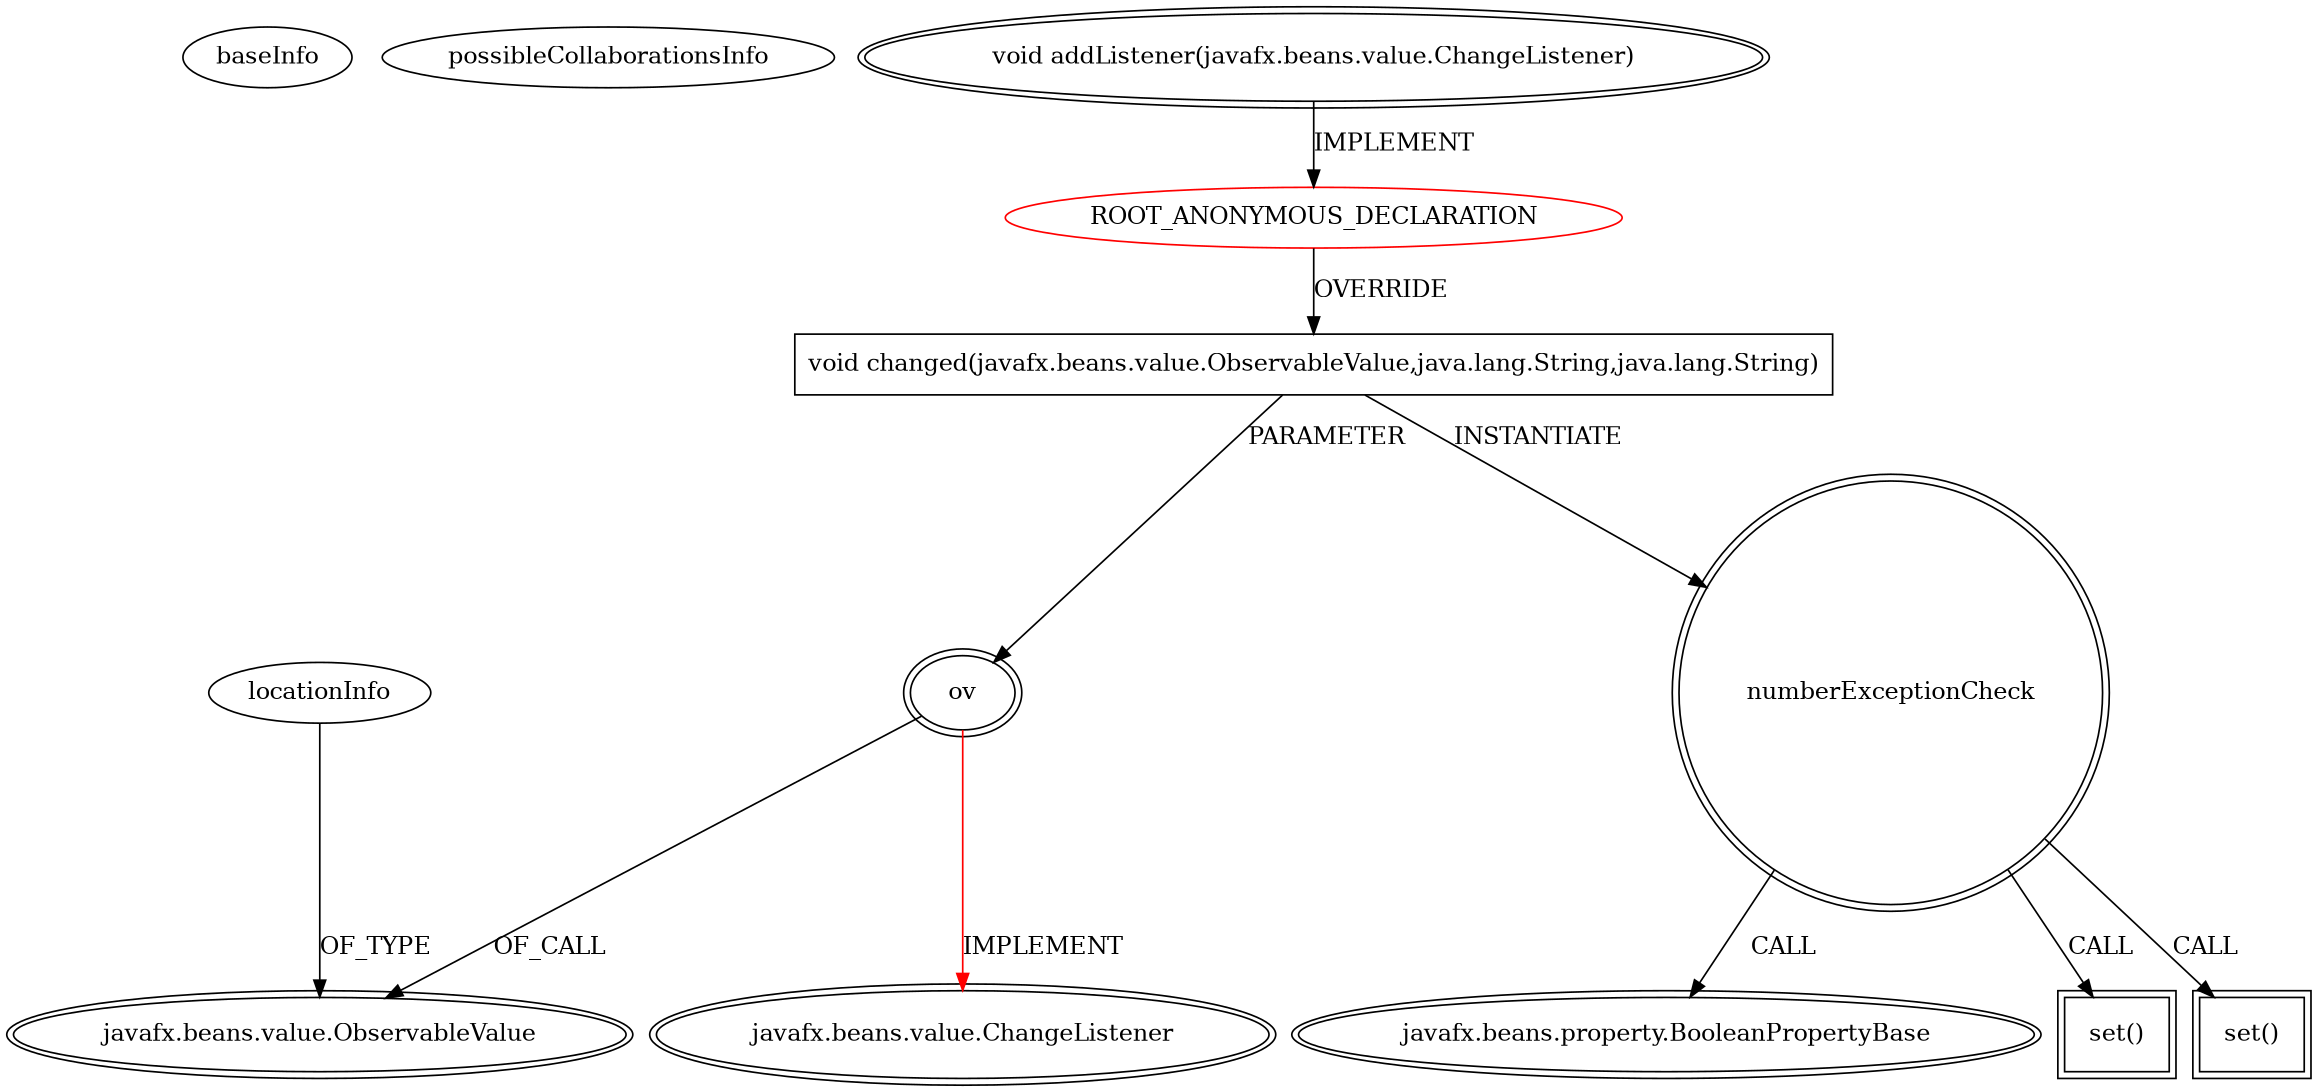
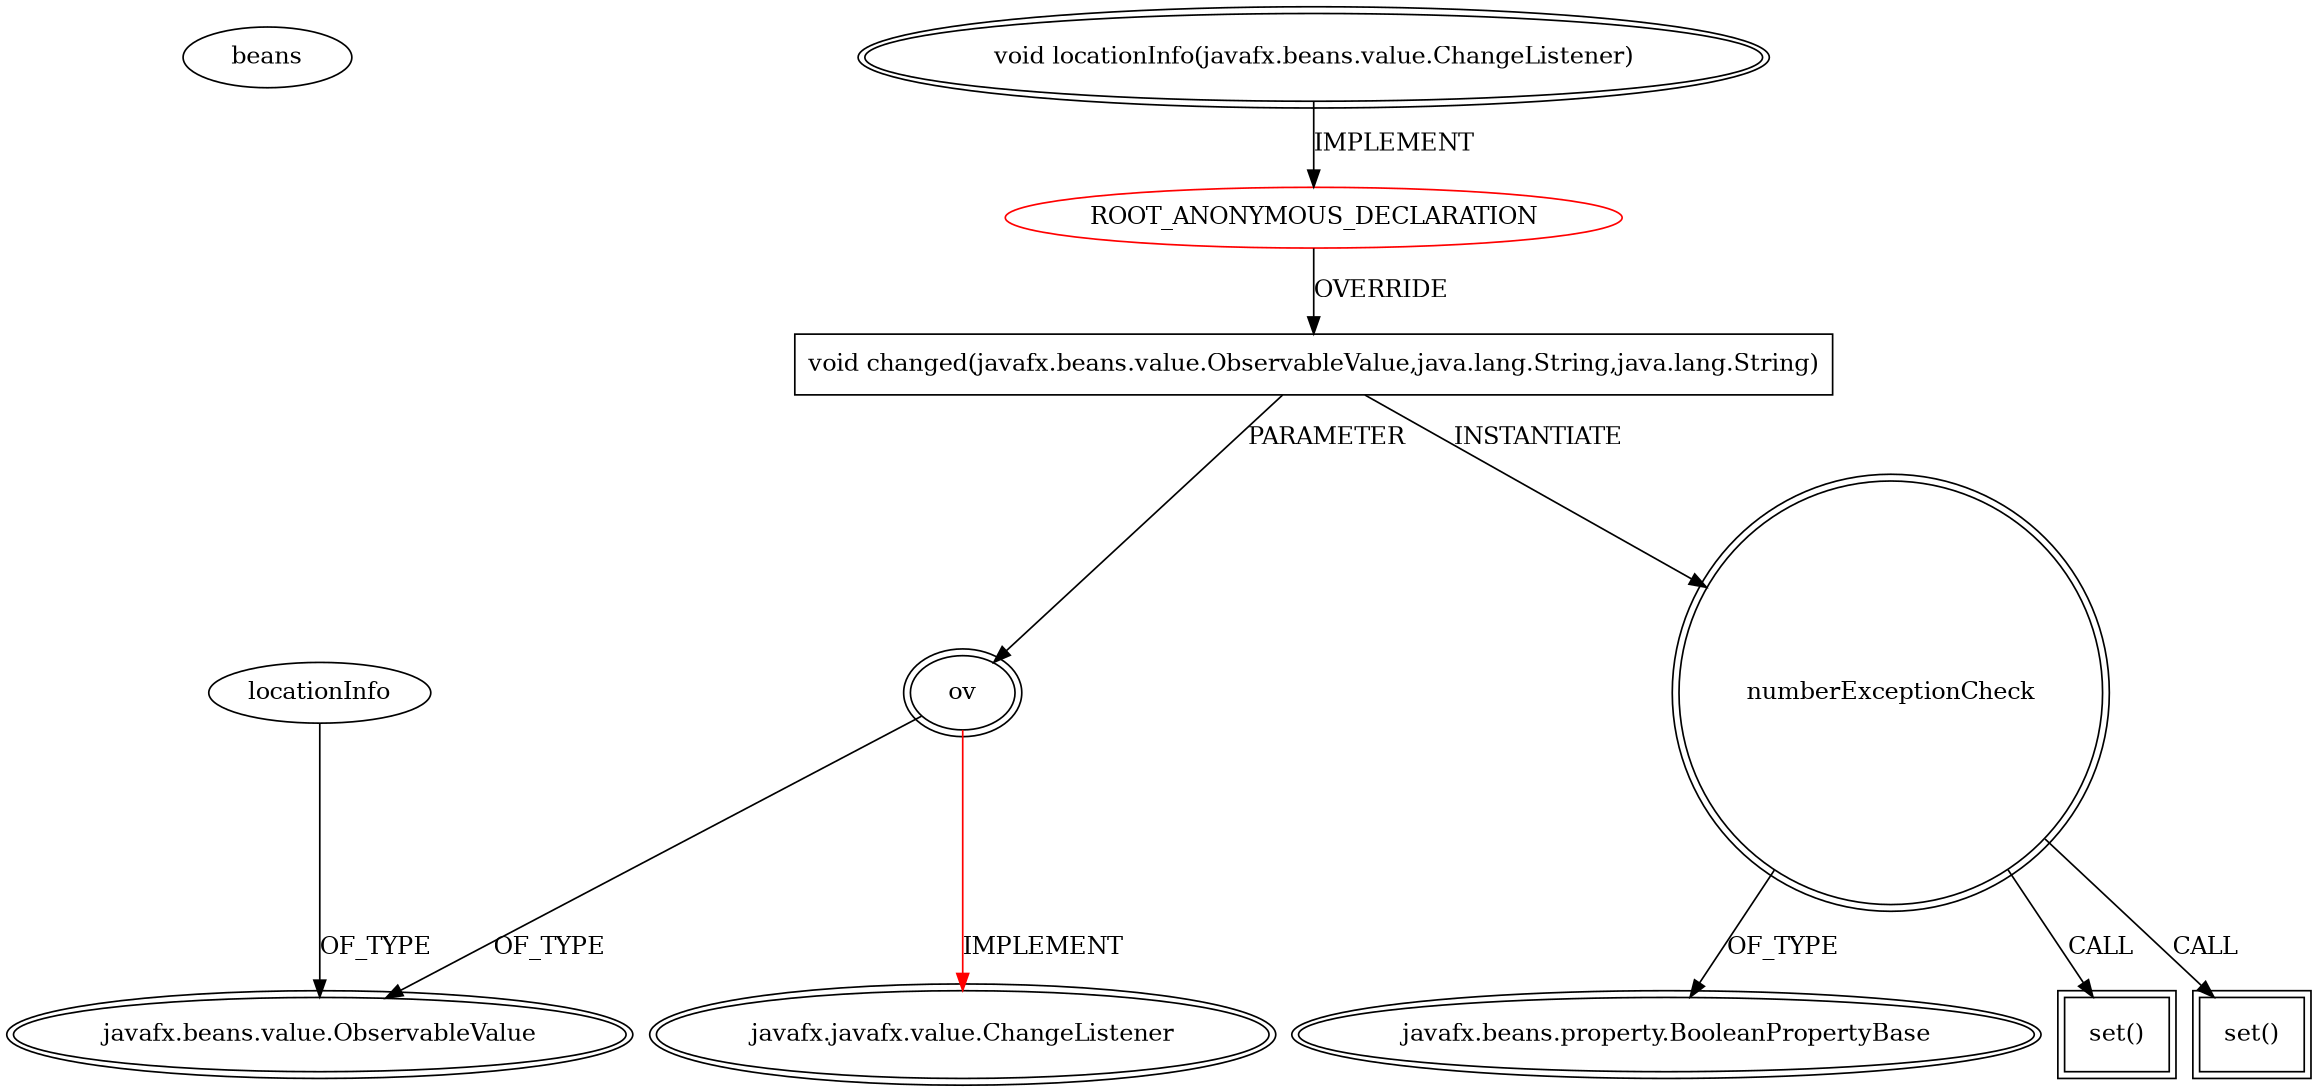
  digraph {
    node [isFrameworkType=true peripheries=2]
-   baseInfo [category=extension_graph graphId=3008 isAnonymous=true possibleRelation=false isFrameworkType="" peripheries=""]
-   possibleCollaborationsInfo [isFrameworkType="" peripheries=""]
+   baseInfo [category=extension_graph graphId=3008 isAnonymous=true possibleRelation=false label=beans isFrameworkType="" peripheries=""]
    locationInfo [contextSignature="void bind()" filePath="/hock323-eventManager/EventManager-master/src/eventManager/controller/pokerTournament/FormatController.java" graphId=3008 projectName="hock323-eventManager" isFrameworkType="" peripheries=""]
    n4 [label="javafx.beans.value.ObservableValue" vertexType=FRAMEWORK_INTERFACE_TYPE]
    n5 [color=red isFrameworkType=false label=ROOT_ANONYMOUS_DECLARATION vertexType=ROOT_ANONYMOUS_DECLARATION peripheries=""]
    n6 [isFrameworkType=false label="void changed(javafx.beans.value.ObservableValue,java.lang.String,java.lang.String)" shape=box vertexType=OVERRIDING_METHOD_DECLARATION peripheries=""]
-   n7 [label="javafx.beans.value.ChangeListener" vertexType=FRAMEWORK_INTERFACE_TYPE]
+   n7 [label="javafx.javafx.value.ChangeListener" vertexType=FRAMEWORK_INTERFACE_TYPE]
    n8 [label=ov vertexType=PARAMETER_DECLARATION]
    n9 [label=numberExceptionCheck shape=circle vertexType=VARIABLE_EXPRESION]
-   n10 [label="void addListener(javafx.beans.value.ChangeListener)" vertexType=OUTSIDE_CALL]
+   n10 [label="void locationInfo(javafx.beans.value.ChangeListener)" vertexType=OUTSIDE_CALL]
    n11 [label="javafx.beans.property.BooleanPropertyBase" vertexType=FRAMEWORK_CLASS_TYPE]
    n12 [label="set()" shape=box vertexType=INSIDE_CALL]
    n13 [label="set()" shape=box vertexType=INSIDE_CALL]
    locationInfo -> n4 [label=OF_TYPE]
    n5 -> n6 [label=OVERRIDE]
    n6 -> n8 [label=PARAMETER]
    n6 -> n9 [label=INSTANTIATE]
-   n8 -> n4 [label=OF_CALL]
+   n8 -> n4 [label=OF_TYPE]
    n8 -> n7 [color=red label=IMPLEMENT]
-   n9 -> n11 [label=CALL]
+   n9 -> n11 [label=OF_TYPE]
    n9 -> n12 [label=CALL]
    n9 -> n13 [label=CALL]
    n10 -> n5 [label=IMPLEMENT]
  }
